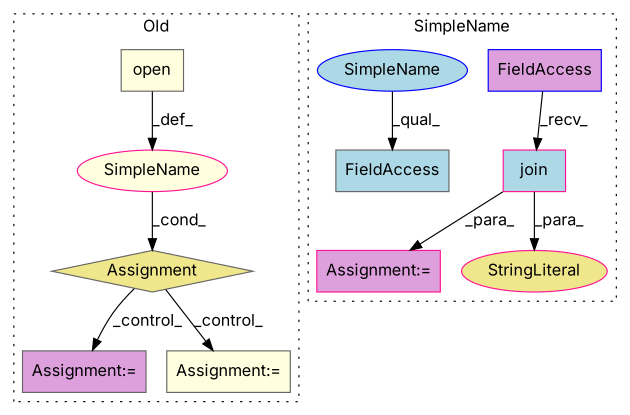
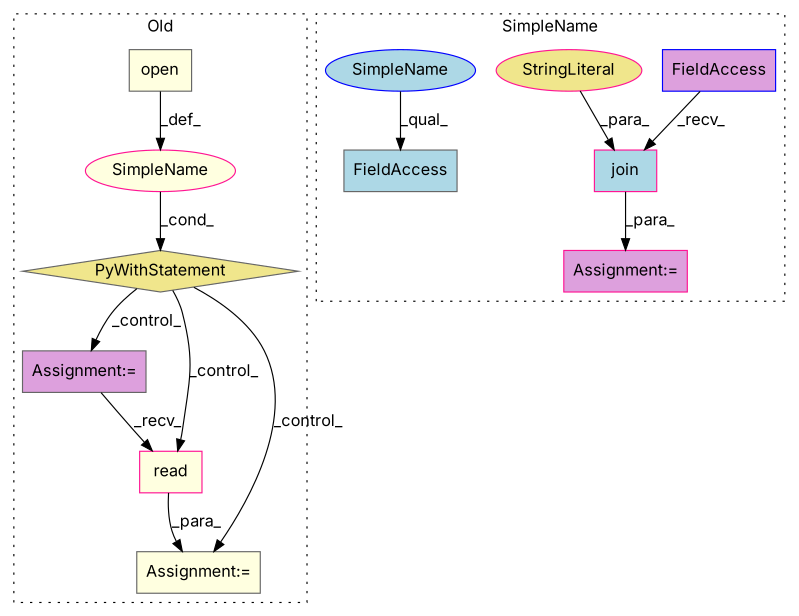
  digraph {
    fontname=Inter
    node [a=7 color=gray40 fillcolor=lightyellow fontname=Inter l=1 s=1557 shape=box style=filled]
    edge [fontname=Inter]
-   n1 [a=104 fillcolor=khaki l="10,2" label=Assignment s="1139,1180" shape=diamond]
+   n1 [a=104 fillcolor=khaki l="10,2" label=PyWithStatement s="1139,1180" shape=diamond]
    n2 [fillcolor=plum label="Assignment:=" s=1195]
    n3 [a=42 color=deeppink label=SimpleName shape=ellipse l="" s=""]
    n4 [label="Assignment:=" s=1213]
+   n5 [a=32 color=deeppink l=6 label=read s=1216]
    n6 [a=32 l="5,1" label=open s="1149,1179"]
    n7 [a=32 color=deeppink fillcolor=lightblue l="5,1" label=join s="1270,1297"]
    n8 [color=deeppink fillcolor=plum l=68 label="Assignment:=" s=1379]
    n9 [a=22 color=blue fillcolor=plum l=7 label=FieldAccess s=1262]
    n10 [a=45 color=deeppink fillcolor=khaki l=9 label=StringLiteral s=1288 shape=ellipse]
    n11 [a=22 fillcolor=lightblue l=7 label=FieldAccess]
    n12 [a=42 color=blue fillcolor=lightblue l=2 label=SimpleName shape=ellipse]
    subgraph cluster_1 {
      label=Old
      style=dotted
      n1
      n2
      n3
      n4
+     n5
      n6
    }
    subgraph cluster_2 {
      label=SimpleName
      style=dotted
      n7
      n8
      n9
      n10
      n11
      n12
    }
    n1 -> n2 [label=_control_]
    n1 -> n4 [label=_control_]
+   n1 -> n5 [label=_control_]
+   n2 -> n5 [label=_recv_]
    n3 -> n1 [label=_cond_]
+   n5 -> n4 [label=_para_]
    n6 -> n3 [label=_def_]
    n7 -> n8 [label=_para_]
    n9 -> n7 [label=_recv_]
-   n7 -> n10 [label=_para_]
+   n10 -> n7 [label=_para_]
    n12 -> n11 [label=_qual_]
  }
